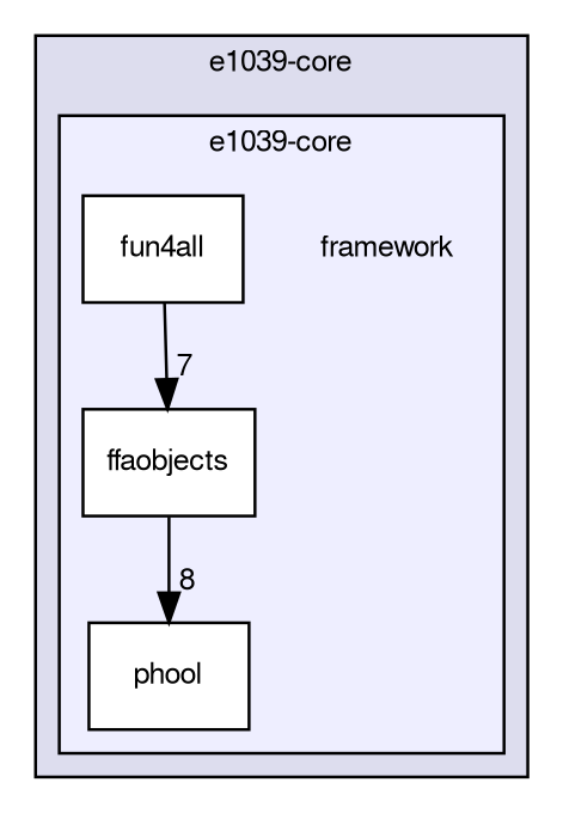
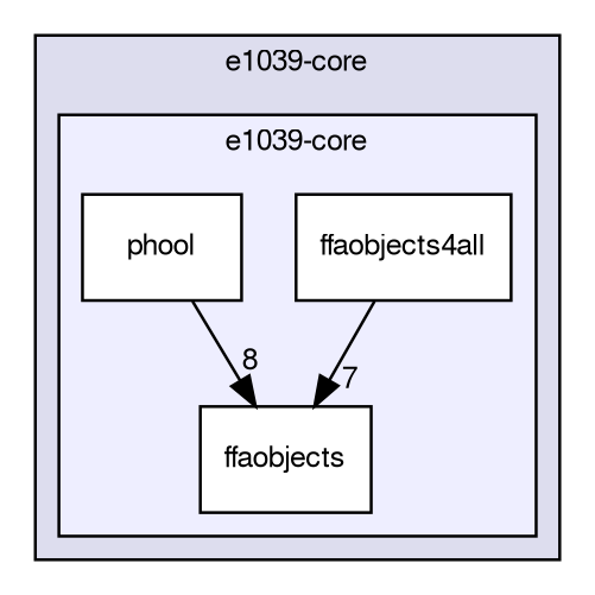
  digraph {
    compound=true
    node [fontname=FreeSans fontsize=10 shape=box color=black fillcolor=white style=filled]
    edge [labeldistance=1.5 labelfontname=FreeSans labelfontsize=10]
-   n1 [label=framework shape=plaintext color="" fillcolor="" style=""]
    n2 [label=ffaobjects]
-   n3 [label=fun4all]
+   n3 [label=ffaobjects4all]
    n4 [label=phool]
    subgraph cluster_1 {
      bgcolor="#ddddee"
      fontname=FreeSans
      fontsize=10
      label="e1039-core"
      pencolor=black
      subgraph cluster_2 {
        bgcolor="#eeeeff"
        fontname=FreeSans
        fontsize=10
        label="e1039-core"
        pencolor=black
-       n1
        n2
        n3
        n4
      }
    }
-   n2 -> n4 [headlabel=8]
+   n4 -> n2 [headlabel=8]
    n3 -> n2 [headlabel=7]
  }
